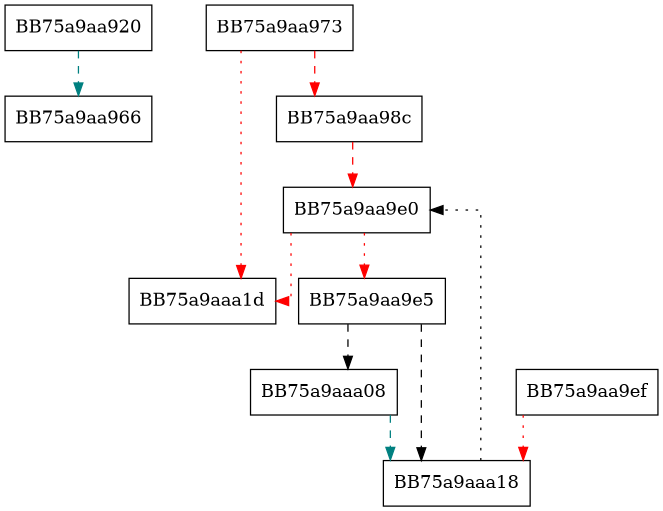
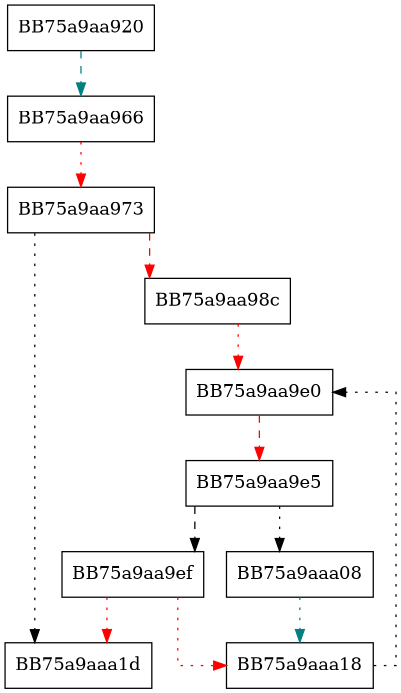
  digraph {
    splines=ortho
    node [shape=box]
    edge [color=red style=dotted]
    BB75a9aa920
    BB75a9aa966
    BB75a9aa973
    BB75a9aaa1d
    BB75a9aa98c
    BB75a9aa9e0
    BB75a9aa9e5
    BB75a9aaa08
    BB75a9aa9ef
    BB75a9aaa18
    BB75a9aa920 -> BB75a9aa966 [color=teal style=dashed]
-   BB75a9aa973 -> BB75a9aaa1d
+   BB75a9aa966 -> BB75a9aa973
+   BB75a9aa973 -> BB75a9aaa1d [color=black]
    BB75a9aa973 -> BB75a9aa98c [style=dashed]
-   BB75a9aa98c -> BB75a9aa9e0 [style=dashed]
-   BB75a9aa9e0 -> BB75a9aaa1d
-   BB75a9aa9e0 -> BB75a9aa9e5
-   BB75a9aa9e5 -> BB75a9aaa08 [color=black style=dashed]
-   BB75a9aa9e5 -> BB75a9aaa18 [color=black style=dashed]
-   BB75a9aaa08 -> BB75a9aaa18 [color=teal style=dashed]
+   BB75a9aa98c -> BB75a9aa9e0
+   BB75a9aa9ef -> BB75a9aaa1d
+   BB75a9aa9e0 -> BB75a9aa9e5 [style=dashed]
+   BB75a9aa9e5 -> BB75a9aaa08 [color=black]
+   BB75a9aa9e5 -> BB75a9aa9ef [color=black style=dashed]
+   BB75a9aaa08 -> BB75a9aaa18 [color=teal]
    BB75a9aa9ef -> BB75a9aaa18
    BB75a9aaa18 -> BB75a9aa9e0 [color=black]
  }
